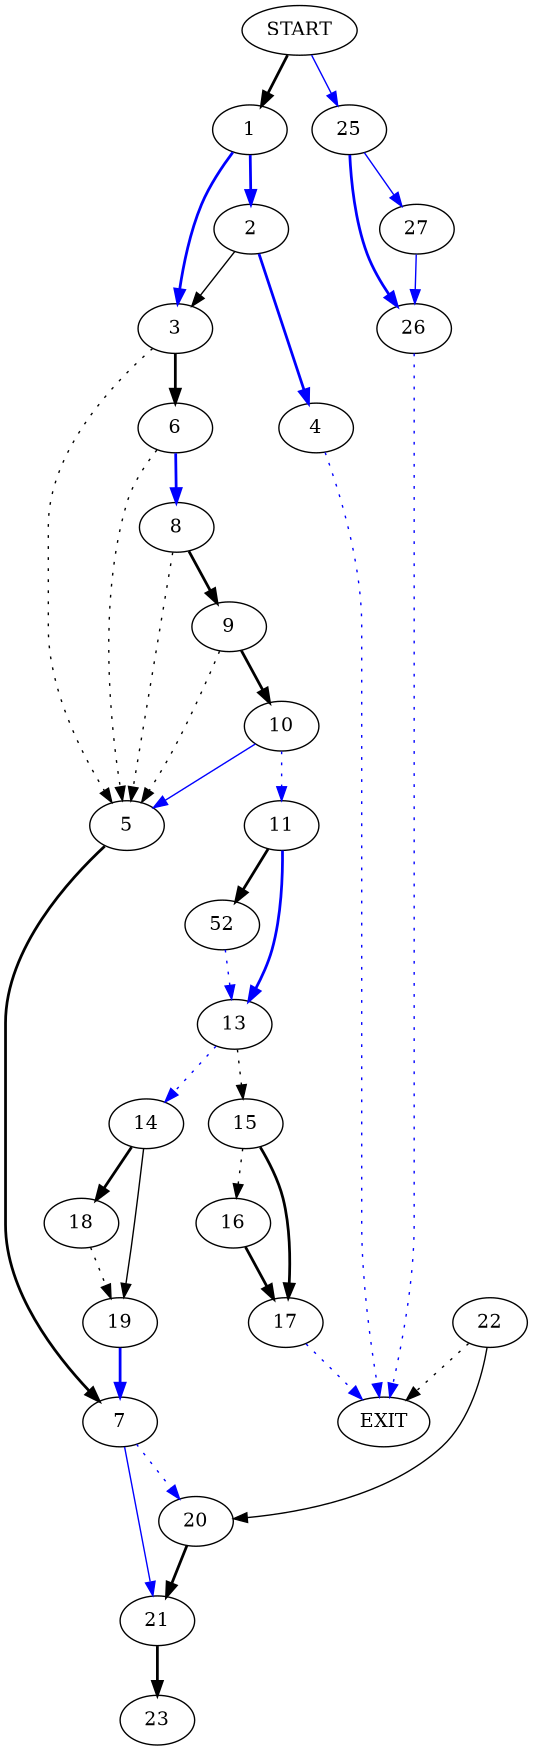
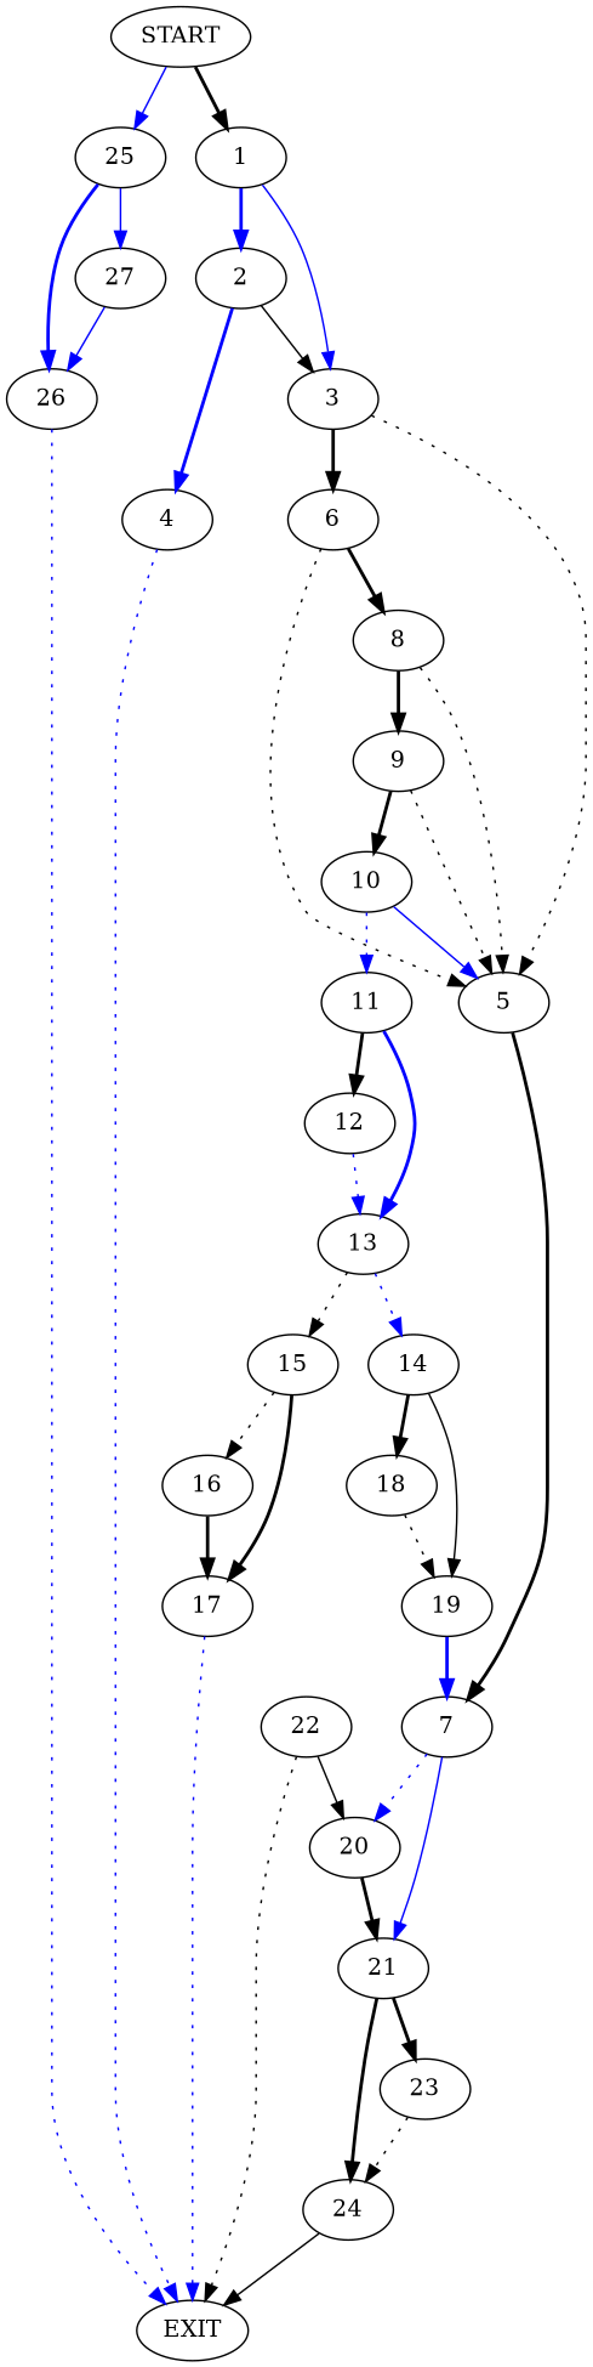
  digraph {
    edge [color=black style=bold]
    n1 [label=START]
    1
    25
    2
    3
    26
    27
    n8 [label=EXIT]
    4
    5
    6
    7
    8
    20
    21
    9
    23
+   24
    10
    11
-   12 [label=52]
+   12
    13
    14
    15
    18
    19
    16
    17
    22
    n1 -> 1
    n1 -> 25 [color=blue style=solid]
    1 -> 2 [color=blue]
-   1 -> 3 [color=blue]
+   1 -> 3 [color=blue style=solid]
    25 -> 26 [color=blue]
    25 -> 27 [color=blue style=solid]
    2 -> 3 [style=solid]
    2 -> 4 [color=blue]
    3 -> 5 [style=dotted]
    3 -> 6
    26 -> n8 [color=blue style=dotted]
    27 -> 26 [color=blue style=solid]
    4 -> n8 [color=blue style=dotted]
    5 -> 7
    6 -> 5 [style=dotted]
-   6 -> 8 [color=blue]
+   6 -> 8
    7 -> 20 [color=blue style=dotted]
    7 -> 21 [color=blue style=solid]
    8 -> 5 [style=dotted]
    8 -> 9
    20 -> 21
    21 -> 23
+   21 -> 24
    9 -> 5 [style=dotted]
    9 -> 10
+   23 -> 24 [style=dotted]
+   24 -> n8 [style=solid]
    10 -> 5 [color=blue style=solid]
    10 -> 11 [color=blue style=dotted]
    11 -> 12
    11 -> 13 [color=blue]
    12 -> 13 [color=blue style=dotted]
    13 -> 14 [color=blue style=dotted]
    13 -> 15 [style=dotted]
    14 -> 18
    14 -> 19 [style=solid]
    15 -> 16 [style=dotted]
    15 -> 17
    18 -> 19 [style=dotted]
    19 -> 7 [color=blue]
    16 -> 17
    17 -> n8 [color=blue style=dotted]
    22 -> n8 [style=dotted]
    22 -> 20 [style=solid]
  }
